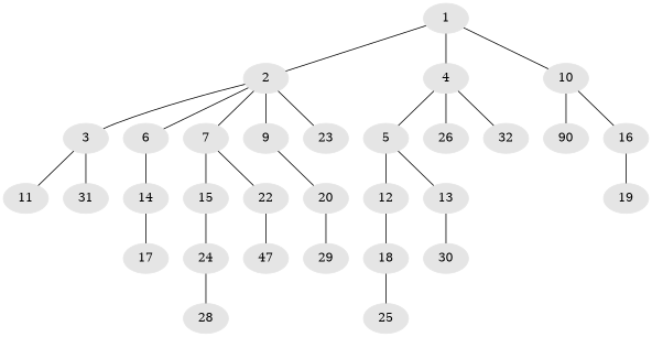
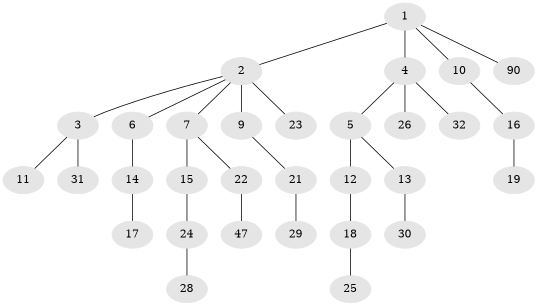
  graph {
    node [color=gray90 style=filled]
    edge [weight=1.0]
    1
    2
    4
    10
    n5 [label=90]
    3
    6
    7
    9
    23
    5
    26
    32
    16
    11
    31
    14
    15
    22
-   21 [label=20]
+   21
    12
    13
    18
    30
    17
    24
    n27 [label=47]
    29
    19
    25
    28
    1 -- 2
    1 -- 4 [weight=2.0]
    1 -- 10
-   10 -- n5
+   1 -- n5
    2 -- 3
    2 -- 6
    2 -- 7
    2 -- 9
    2 -- 23 [weight=2.0]
    4 -- 5
    4 -- 26
    4 -- 32
    10 -- 16
    3 -- 11
    3 -- 31
    6 -- 14
    7 -- 15 [weight=2.0]
    7 -- 22
    9 -- 21
    5 -- 12
    5 -- 13
    16 -- 19 [weight=2.0]
    14 -- 17
    15 -- 24
    22 -- n27 [weight=2.0]
    21 -- 29
    12 -- 18
    13 -- 30
    18 -- 25
    24 -- 28
  }
